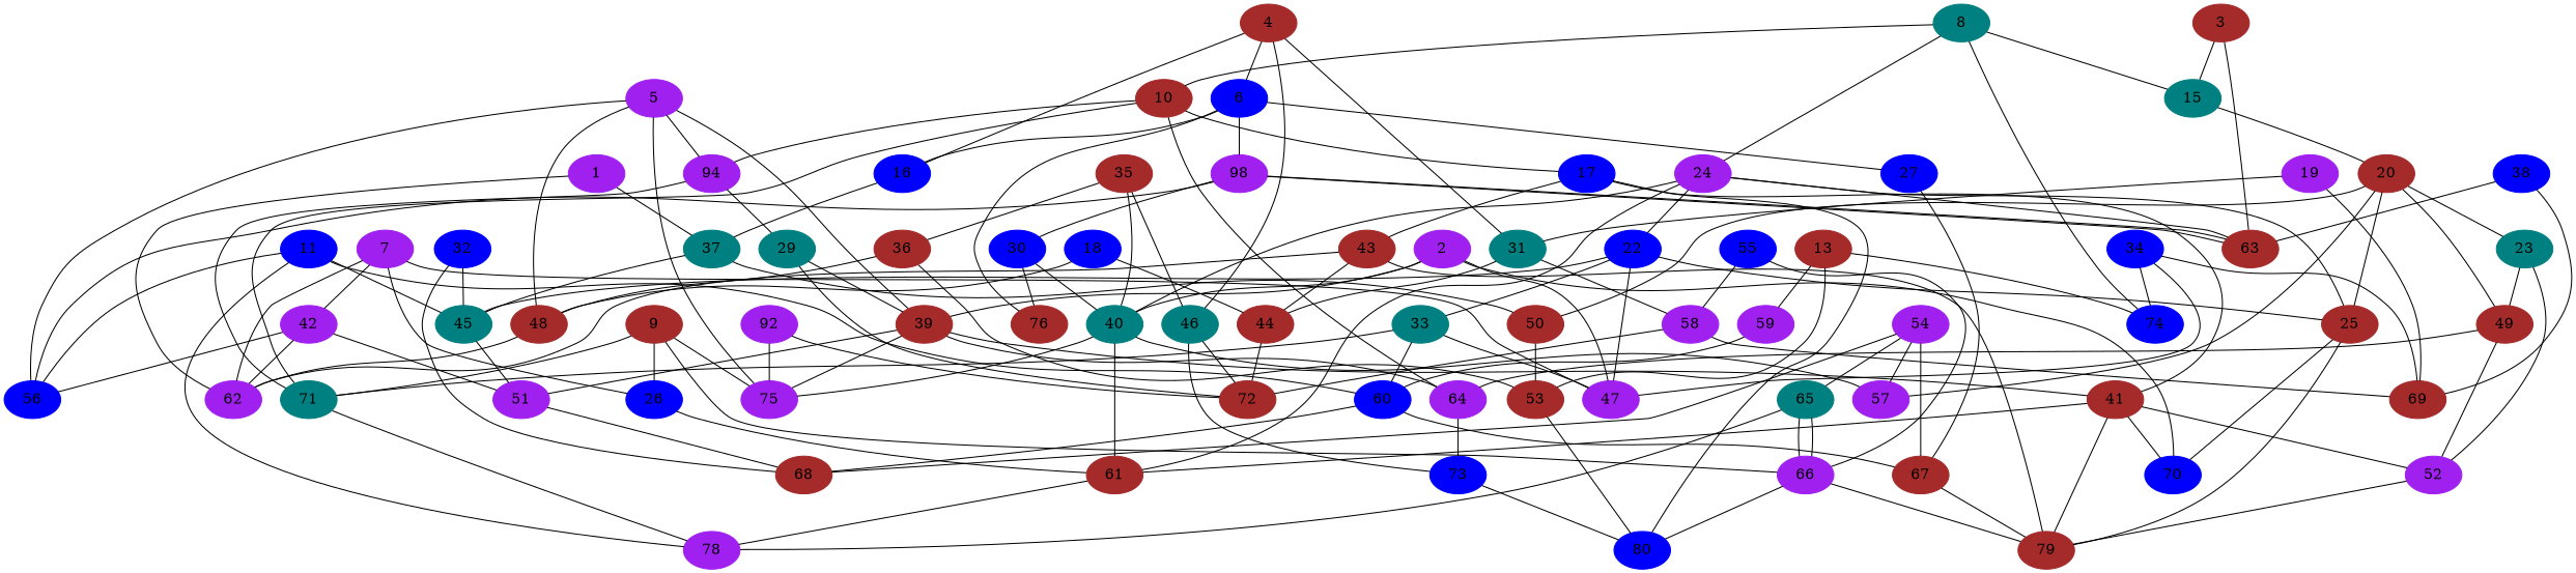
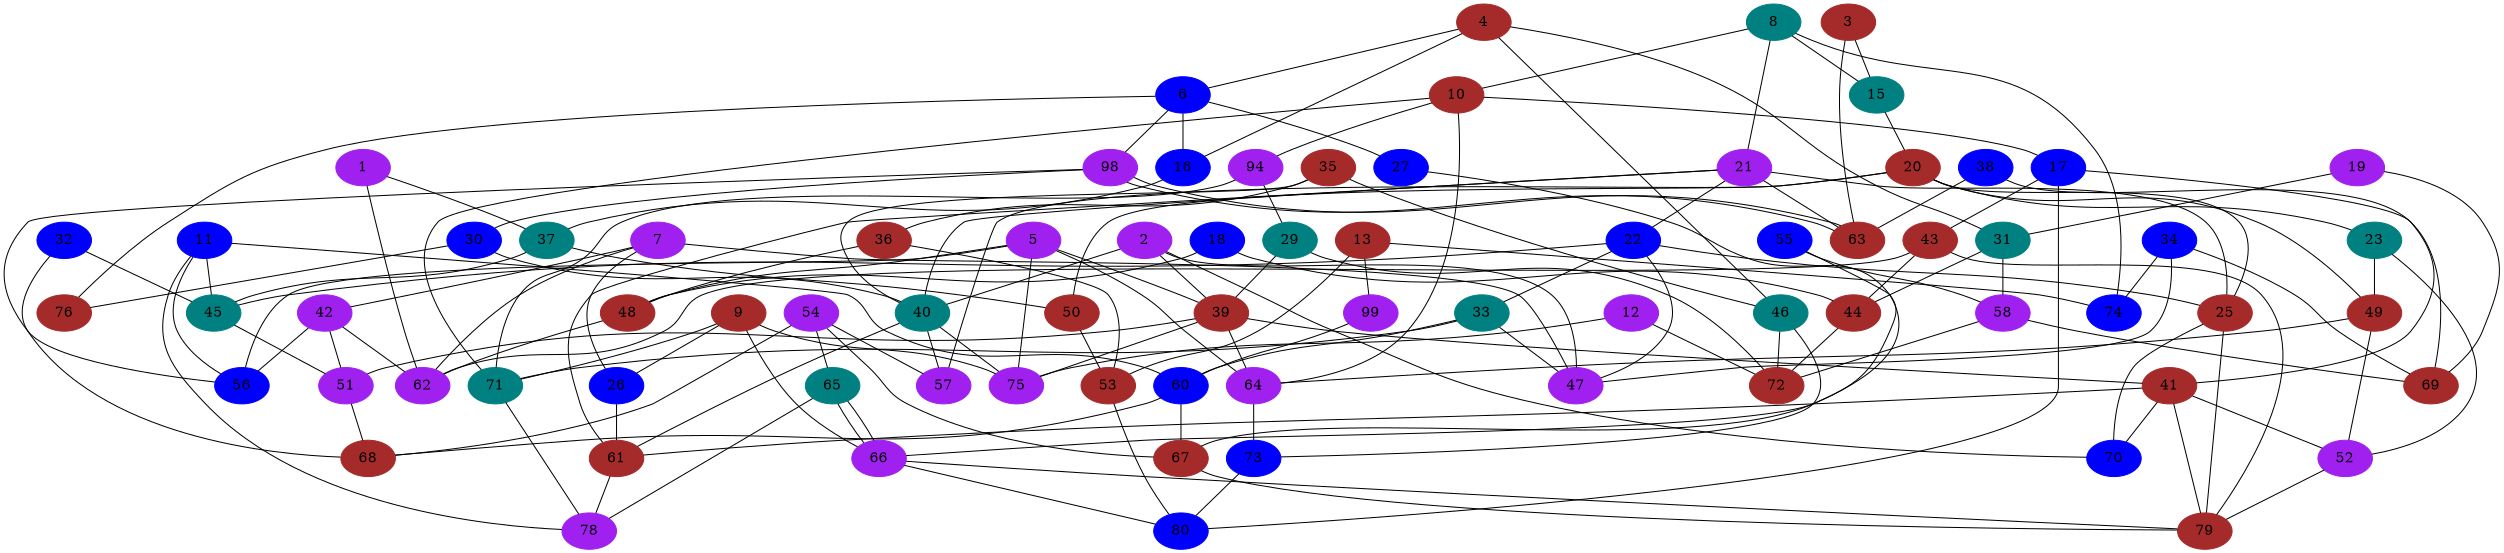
  graph {
    node [color=brown style=filled]
    1 [color=purple]
    37 [color=teal]
    62 [color=purple]
    45 [color=teal]
    50
    2 [color=purple]
    39
    40 [color=teal]
    47 [color=purple]
    70 [color=blue]
    64 [color=purple]
    75 [color=purple]
    41
    51 [color=purple]
    57 [color=purple]
    61
    15 [color=teal]
    3
    63
    20
    6 [color=blue]
    4
    16 [color=blue]
    31 [color=teal]
    46 [color=teal]
    27 [color=blue]
    n27 [color=purple label=98]
    76
    44
    58 [color=purple]
    72
    73 [color=blue]
    5 [color=purple]
    48
    56 [color=blue]
    67
    30 [color=blue]
    7 [color=purple]
    26 [color=blue]
    42 [color=purple]
    8 [color=teal]
    10
-   21 [color=purple label=24]
+   21 [color=purple]
    74 [color=blue]
    71 [color=teal]
    n46 [color=purple label=94]
    17 [color=blue]
    25
    22 [color=blue]
    9
    66 [color=purple]
    80 [color=blue]
    79
    78 [color=purple]
    29 [color=teal]
    43
    11 [color=blue]
    60 [color=blue]
    68
-   12 [color=purple label=92]
+   12 [color=purple]
    13
    53
-   59 [color=purple]
+   59 [color=purple label=99]
    23 [color=teal]
    49
    52 [color=purple]
    18 [color=blue]
    19 [color=purple]
    69
    33 [color=teal]
    32 [color=blue]
    34 [color=blue]
    35
    36
    38 [color=blue]
    54 [color=purple]
    65 [color=teal]
    55 [color=blue]
    1 -- 37
    1 -- 62
    37 -- 45
    37 -- 50
    45 -- 51
    50 -- 53
    2 -- 39
    2 -- 40
    2 -- 47
    2 -- 70
    39 -- 64
    39 -- 75
    39 -- 41
    39 -- 51
    40 -- 75
    40 -- 57
    40 -- 61
    64 -- 73
    41 -- 70
    41 -- 61
    41 -- 79
    41 -- 52
    51 -- 68
    61 -- 78
    15 -- 20
    3 -- 15
    3 -- 63
    20 -- 50
    20 -- 57
    20 -- 25
    20 -- 23
    20 -- 49
    6 -- 16
    6 -- 27
    6 -- n27
    6 -- 76
    4 -- 6
    4 -- 16
    4 -- 31
    4 -- 46
    16 -- 37
    31 -- 44
    31 -- 58
    46 -- 72
    46 -- 73
    27 -- 67
    n27 -- 63
    n27 -- 63
    n27 -- 56
    n27 -- 30
    44 -- 72
    58 -- 72
    58 -- 69
    73 -- 80
    5 -- 39
-   5 -- n46
+   5 -- 64
    5 -- 75
    5 -- 48
    5 -- 56
    48 -- 62
    67 -- 79
    30 -- 40
    30 -- 76
    7 -- 62
    7 -- 47
    7 -- 26
    7 -- 42
    26 -- 61
    42 -- 62
    42 -- 51
    42 -- 56
    8 -- 15
    8 -- 10
    8 -- 21
    8 -- 74
    10 -- 64
    10 -- 71
    10 -- n46
    10 -- 17
    21 -- 40
    21 -- 61
    21 -- 63
    21 -- 25
    21 -- 22
    71 -- 78
    n46 -- 71
    n46 -- 29
    17 -- 41
    17 -- 80
    17 -- 43
    25 -- 70
    25 -- 79
    22 -- 45
    22 -- 47
    22 -- 25
    22 -- 33
    9 -- 75
    9 -- 26
    9 -- 71
    9 -- 66
    66 -- 80
    66 -- 79
    29 -- 39
    29 -- 72
    43 -- 62
    43 -- 44
    43 -- 79
    11 -- 45
    11 -- 56
    11 -- 78
    11 -- 60
    60 -- 67
    60 -- 68
    12 -- 75
    12 -- 72
    13 -- 74
    13 -- 53
    13 -- 59
    53 -- 80
    59 -- 60
    23 -- 49
    23 -- 52
    49 -- 64
    49 -- 52
    52 -- 79
    18 -- 44
    18 -- 48
    19 -- 31
    19 -- 69
    33 -- 47
    33 -- 71
    33 -- 60
    32 -- 45
    32 -- 68
    34 -- 47
    34 -- 74
    34 -- 69
    35 -- 40
    35 -- 46
    35 -- 36
    36 -- 48
    36 -- 53
    38 -- 63
    38 -- 69
    54 -- 57
    54 -- 67
    54 -- 68
    54 -- 65
    65 -- 66
    65 -- 66
    65 -- 78
    55 -- 58
    55 -- 66
  }
